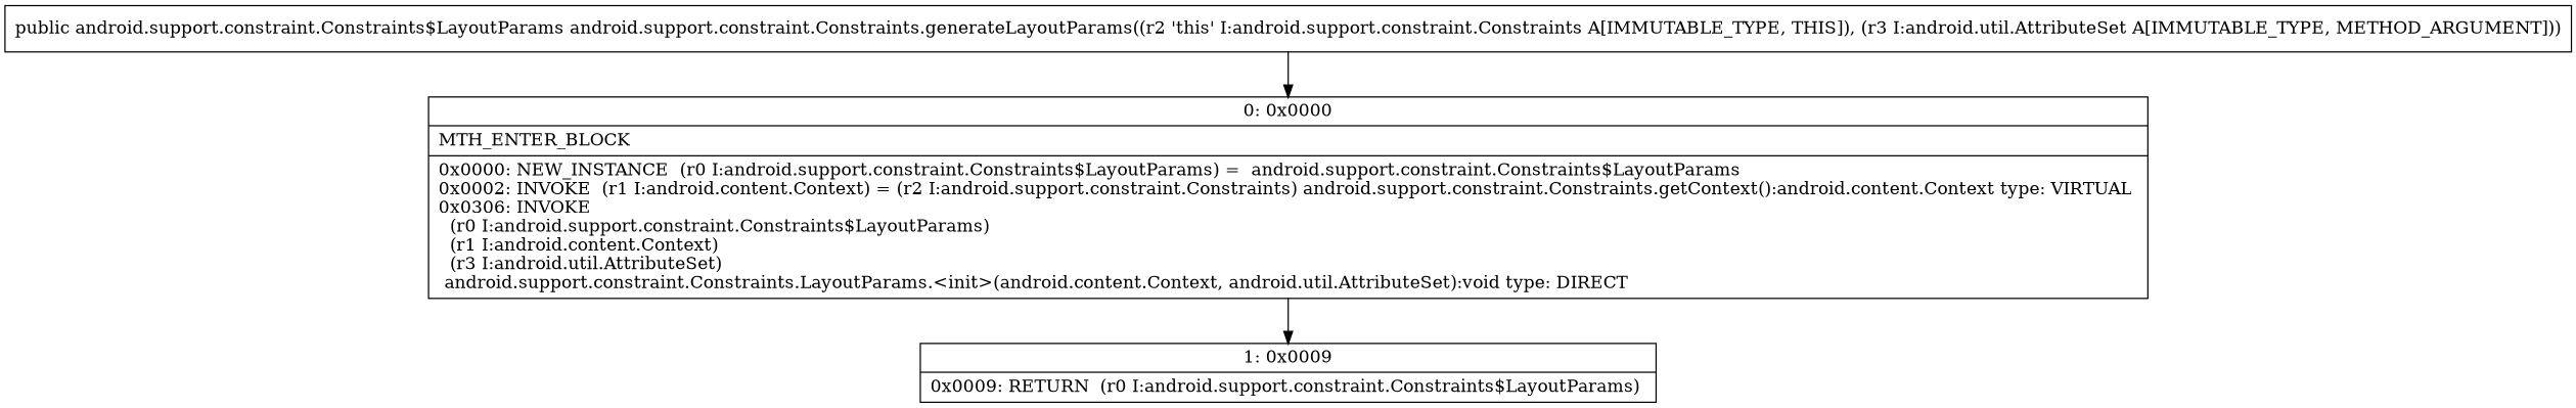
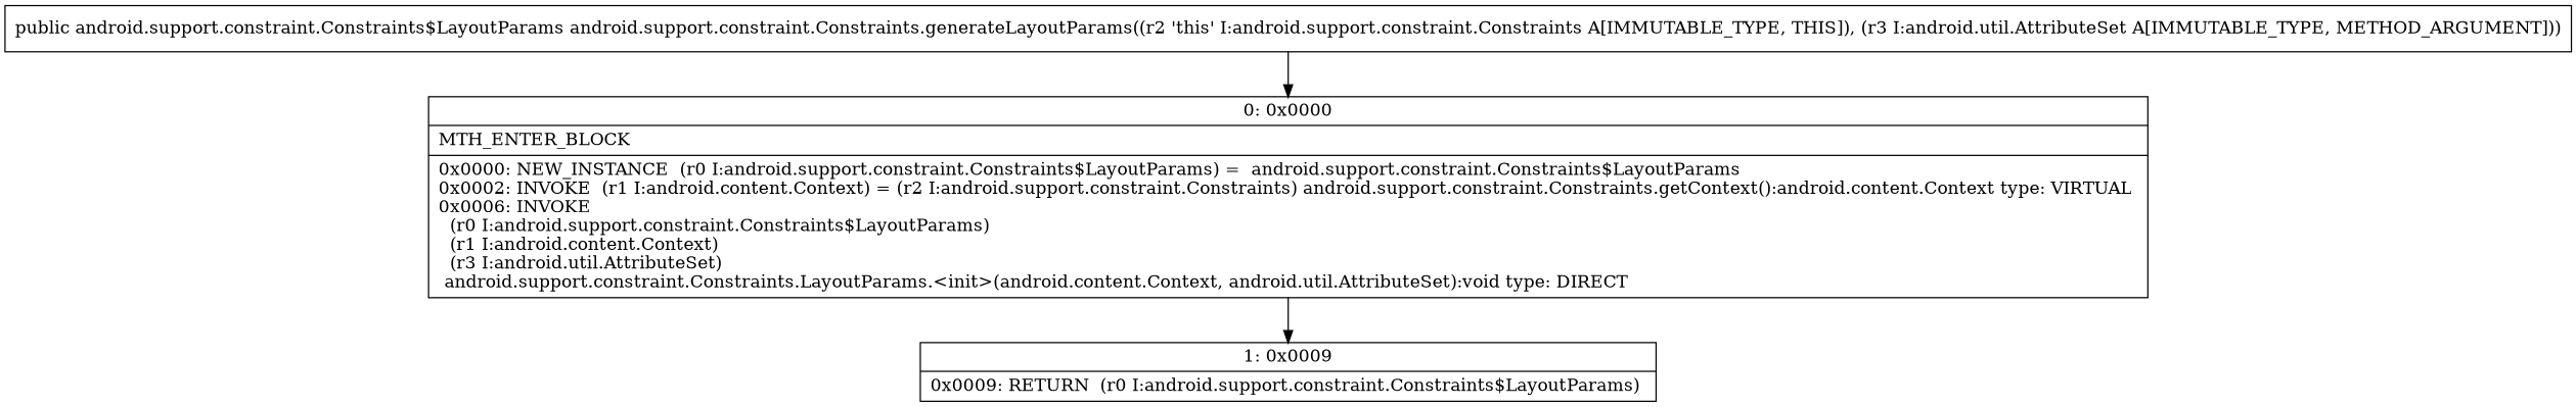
  digraph {
    fontname="DejaVu Serif"
    node [shape=record fontname="DejaVu Serif"]
    edge [fontname="DejaVu Serif"]
-   n1 [label="{0\:\ 0x0000|MTH_ENTER_BLOCK\l|0x0000: NEW_INSTANCE  (r0 I:android.support.constraint.Constraints$LayoutParams) =  android.support.constraint.Constraints$LayoutParams \l0x0002: INVOKE  (r1 I:android.content.Context) = (r2 I:android.support.constraint.Constraints) android.support.constraint.Constraints.getContext():android.content.Context type: VIRTUAL \l0x0306: INVOKE  \l  (r0 I:android.support.constraint.Constraints$LayoutParams)\l  (r1 I:android.content.Context)\l  (r3 I:android.util.AttributeSet)\l android.support.constraint.Constraints.LayoutParams.\<init\>(android.content.Context, android.util.AttributeSet):void type: DIRECT \l}"]
+   n1 [label="{0\:\ 0x0000|MTH_ENTER_BLOCK\l|0x0000: NEW_INSTANCE  (r0 I:android.support.constraint.Constraints$LayoutParams) =  android.support.constraint.Constraints$LayoutParams \l0x0002: INVOKE  (r1 I:android.content.Context) = (r2 I:android.support.constraint.Constraints) android.support.constraint.Constraints.getContext():android.content.Context type: VIRTUAL \l0x0006: INVOKE  \l  (r0 I:android.support.constraint.Constraints$LayoutParams)\l  (r1 I:android.content.Context)\l  (r3 I:android.util.AttributeSet)\l android.support.constraint.Constraints.LayoutParams.\<init\>(android.content.Context, android.util.AttributeSet):void type: DIRECT \l}"]
    n2 [label="{1\:\ 0x0009|0x0009: RETURN  (r0 I:android.support.constraint.Constraints$LayoutParams) \l}"]
    n3 [label="{public android.support.constraint.Constraints$LayoutParams android.support.constraint.Constraints.generateLayoutParams((r2 'this' I:android.support.constraint.Constraints A[IMMUTABLE_TYPE, THIS]), (r3 I:android.util.AttributeSet A[IMMUTABLE_TYPE, METHOD_ARGUMENT])) }"]
    n1 -> n2
    n3 -> n1
  }
